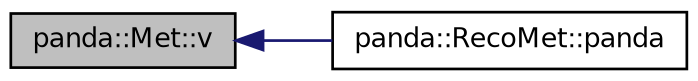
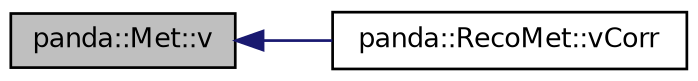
  digraph {
    rankdir=LR
    node [color=black fontname=Helvetica fontsize=10 shape=record style=filled]
    n1 [fillcolor=grey75 fontcolor=black height=0.2 label="panda::Met::v" width=0.4]
-   n2 [fillcolor=white height=0.2 label="panda::RecoMet::panda" width=0.4]
+   n2 [fillcolor=white height=0.2 label="panda::RecoMet::vCorr" width=0.4]
    n1 -> n2 [color=midnightblue dir=back fontname=Helvetica fontsize=10 labelfontname=Helvetica labelfontsize=10 style=solid]
  }
